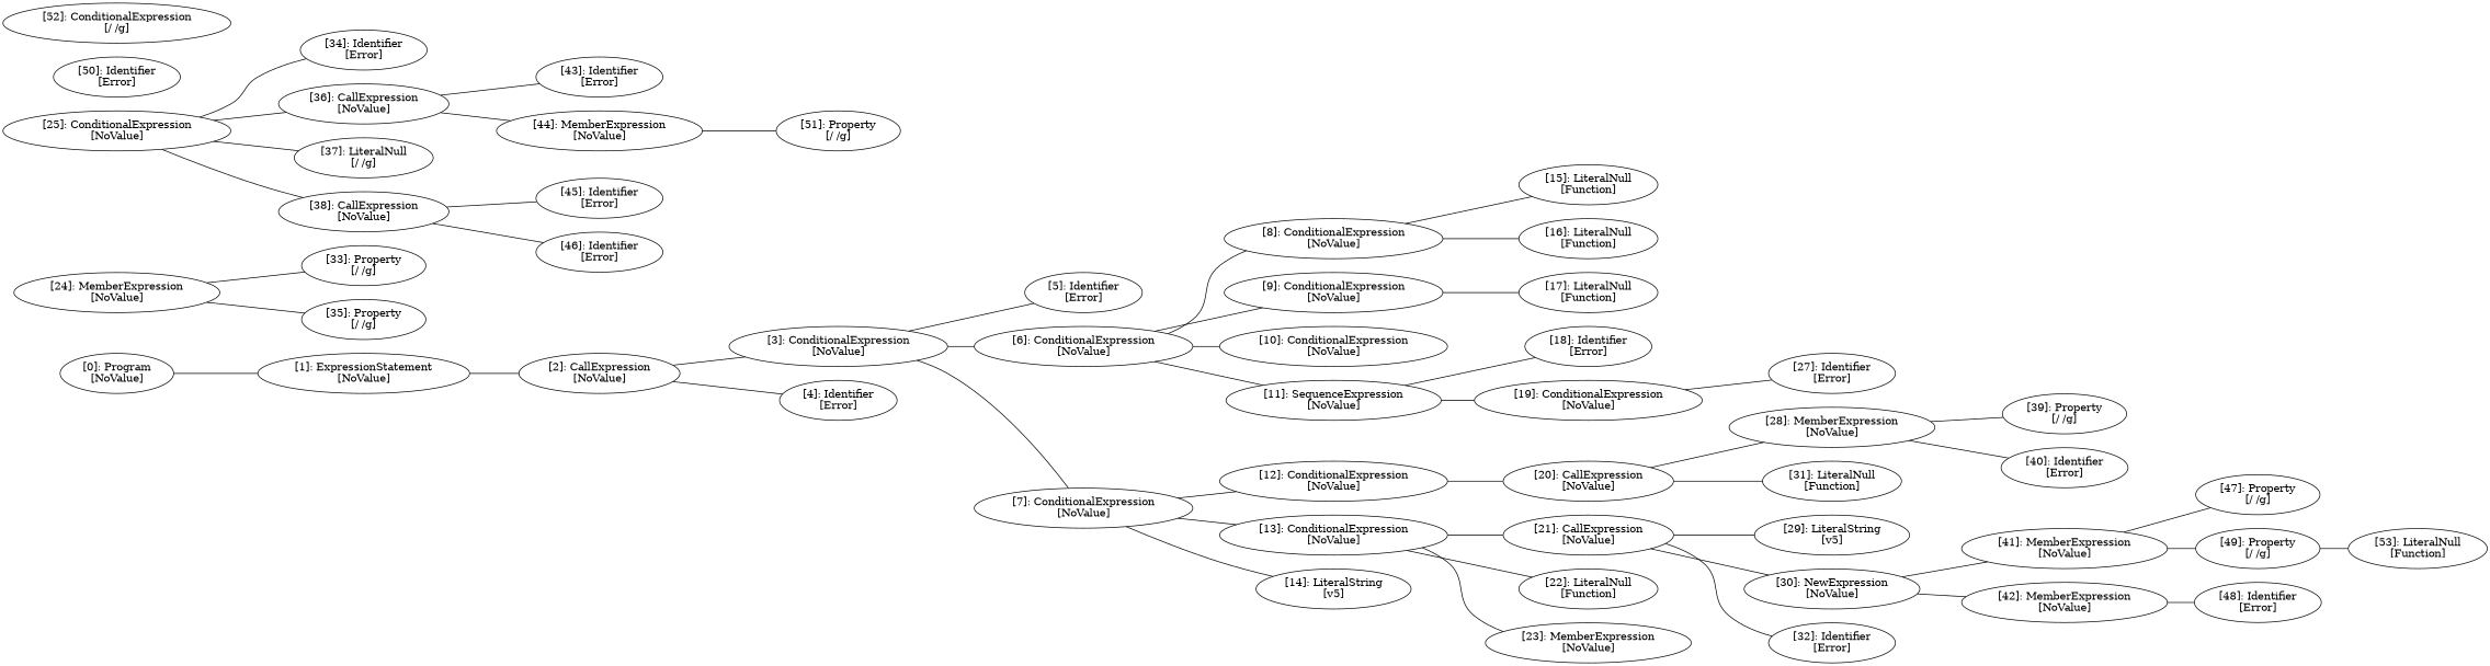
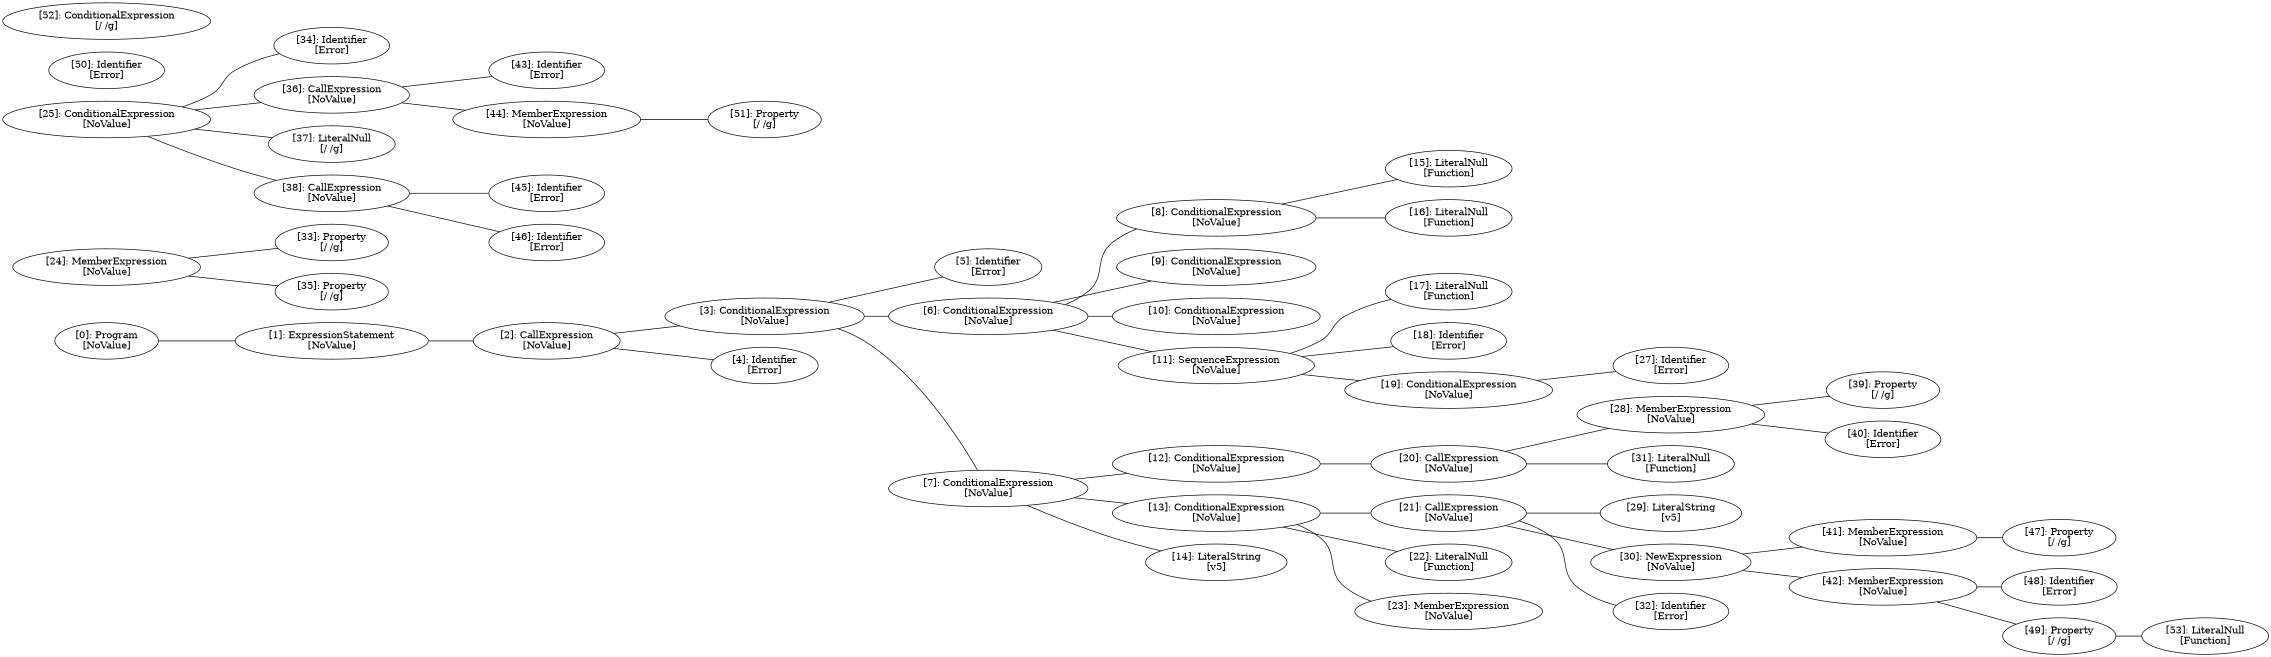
  graph {
    rankdir=LR
    n1 [label="[0]: Program\n[NoValue]"]
    n2 [label="[1]: ExpressionStatement\n[NoValue]"]
    n3 [label="[2]: CallExpression\n[NoValue]"]
    n4 [label="[3]: ConditionalExpression\n[NoValue]"]
    n5 [label="[4]: Identifier\n[Error]"]
    n6 [label="[5]: Identifier\n[Error]"]
    n7 [label="[6]: ConditionalExpression\n[NoValue]"]
    n8 [label="[7]: ConditionalExpression\n[NoValue]"]
    n9 [label="[8]: ConditionalExpression\n[NoValue]"]
    n10 [label="[9]: ConditionalExpression\n[NoValue]"]
    n11 [label="[10]: ConditionalExpression\n[NoValue]"]
    n12 [label="[11]: SequenceExpression\n[NoValue]"]
    n13 [label="[12]: ConditionalExpression\n[NoValue]"]
    n14 [label="[13]: ConditionalExpression\n[NoValue]"]
    n15 [label="[14]: LiteralString\n[v5]"]
    n16 [label="[15]: LiteralNull\n[Function]"]
    n17 [label="[16]: LiteralNull\n[Function]"]
    n18 [label="[17]: LiteralNull\n[Function]"]
    n19 [label="[18]: Identifier\n[Error]"]
    n20 [label="[19]: ConditionalExpression\n[NoValue]"]
    n21 [label="[20]: CallExpression\n[NoValue]"]
    n22 [label="[21]: CallExpression\n[NoValue]"]
    n23 [label="[22]: LiteralNull\n[Function]"]
    n24 [label="[23]: MemberExpression\n[NoValue]"]
    n25 [label="[27]: Identifier\n[Error]"]
    n26 [label="[28]: MemberExpression\n[NoValue]"]
    n27 [label="[31]: LiteralNull\n[Function]"]
    n28 [label="[29]: LiteralString\n[v5]"]
    n29 [label="[30]: NewExpression\n[NoValue]"]
    n30 [label="[32]: Identifier\n[Error]"]
    n31 [label="[24]: MemberExpression\n[NoValue]"]
    n32 [label="[33]: Property\n[/ /g]"]
    n33 [label="[35]: Property\n[/ /g]"]
    n34 [label="[25]: ConditionalExpression\n[NoValue]"]
    n35 [label="[34]: Identifier\n[Error]"]
    n36 [label="[36]: CallExpression\n[NoValue]"]
    n37 [label="[37]: LiteralNull\n[/ /g]"]
    n38 [label="[38]: CallExpression\n[NoValue]"]
    n39 [label="[39]: Property\n[/ /g]"]
    n40 [label="[40]: Identifier\n[Error]"]
    n41 [label="[41]: MemberExpression\n[NoValue]"]
    n42 [label="[42]: MemberExpression\n[NoValue]"]
    n43 [label="[43]: Identifier\n[Error]"]
    n44 [label="[44]: MemberExpression\n[NoValue]"]
    n45 [label="[45]: Identifier\n[Error]"]
    n46 [label="[46]: Identifier\n[Error]"]
    n47 [label="[47]: Property\n[/ /g]"]
    n48 [label="[48]: Identifier\n[Error]"]
    n49 [label="[49]: Property\n[/ /g]"]
    n50 [label="[51]: Property\n[/ /g]"]
    n51 [label="[53]: LiteralNull\n[Function]"]
    n52 [label="[50]: Identifier\n[Error]"]
    n53 [label="[52]: ConditionalExpression\n[/ /g]"]
    n1 -- n2
    n2 -- n3
    n3 -- n4
    n3 -- n5
    n4 -- n6
    n4 -- n7
    n4 -- n8
    n7 -- n9
    n7 -- n10
    n7 -- n11
    n7 -- n12
    n8 -- n13
    n8 -- n14
    n8 -- n15
    n9 -- n16
    n9 -- n17
-   n10 -- n18
+   n12 -- n18
    n12 -- n19
    n12 -- n20
    n13 -- n21
    n14 -- n22
    n14 -- n23
    n14 -- n24
    n20 -- n25
    n21 -- n26
    n21 -- n27
    n22 -- n28
    n22 -- n29
    n22 -- n30
    n26 -- n39
    n26 -- n40
    n29 -- n41
    n29 -- n42
    n31 -- n32
    n31 -- n33
    n34 -- n35
    n34 -- n36
    n34 -- n37
    n34 -- n38
    n36 -- n43
    n36 -- n44
    n38 -- n45
    n38 -- n46
    n41 -- n47
    n42 -- n48
-   n41 -- n49
+   n42 -- n49
    n44 -- n50
    n49 -- n51
  }
